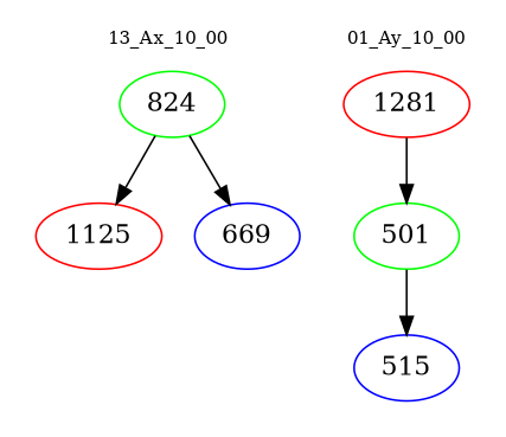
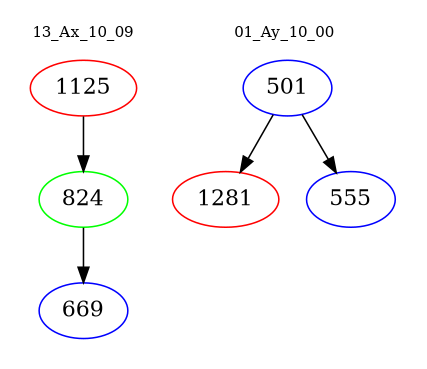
  digraph {
    node [color=red]
    edge [color=black]
    n1 [label=1125]
    n2 [color=green label=824]
    n3 [color=blue label=669]
    n4 [label=1281]
-   n5 [color=green label=501]
-   n6 [color=blue label=515]
+   n5 [color=blue label=501]
+   n6 [color=blue label=555]
    subgraph cluster_1 {
      color=white
      fontsize=10
-     label="13_Ax_10_00"
+     label="13_Ax_10_09"
      n1
      n2
      n3
    }
    subgraph cluster_2 {
      color=white
      fontsize=10
      label="01_Ay_10_00"
      n4
      n5
      n6
    }
-   n2 -> n1
+   n1 -> n2
    n2 -> n3
-   n4 -> n5
+   n5 -> n4
    n5 -> n6
  }
